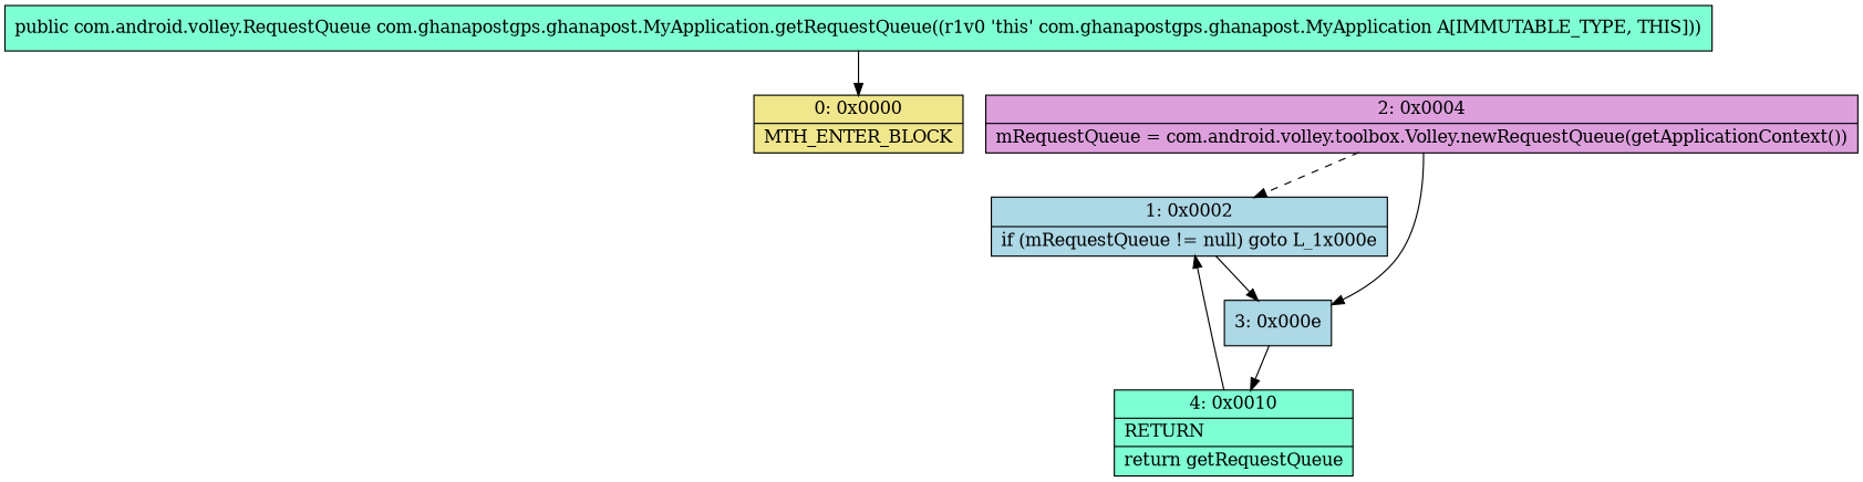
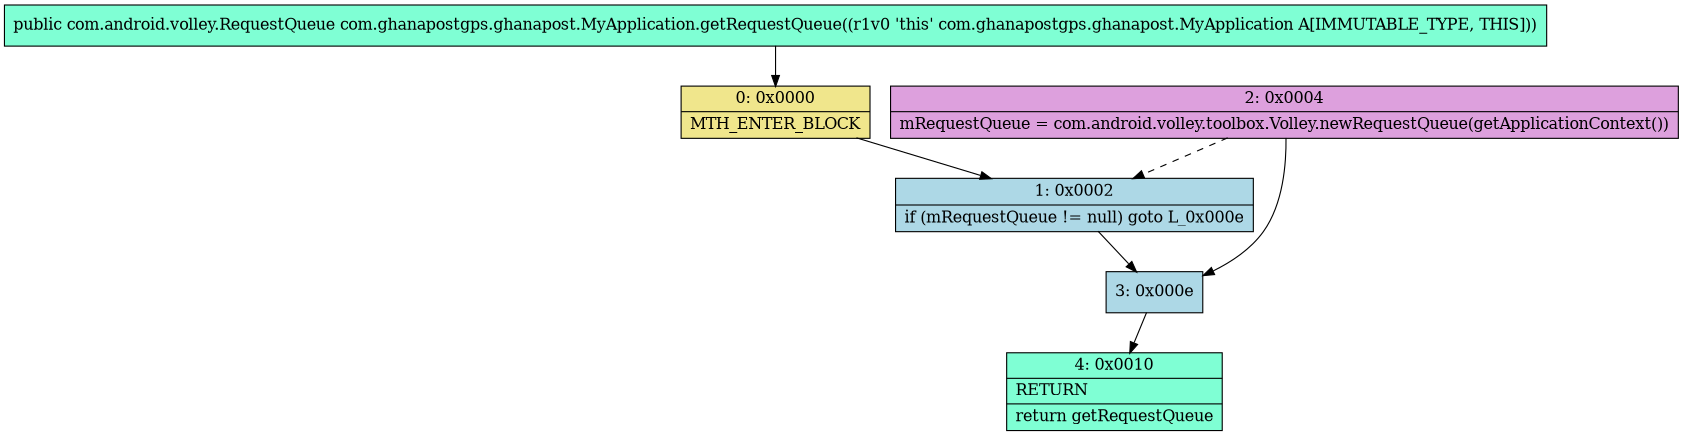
  digraph {
    node [fillcolor=lightblue shape=record style=filled]
    n1 [fillcolor=khaki label="{0\:\ 0x0000|MTH_ENTER_BLOCK\l}"]
-   n2 [label="{1\:\ 0x0002|if (mRequestQueue != null) goto L_1x000e\l}"]
+   n2 [label="{1\:\ 0x0002|if (mRequestQueue != null) goto L_0x000e\l}"]
    n3 [label="{3\:\ 0x000e}"]
    n4 [fillcolor=plum label="{2\:\ 0x0004|mRequestQueue = com.android.volley.toolbox.Volley.newRequestQueue(getApplicationContext())\l}"]
    n5 [fillcolor=aquamarine label="{4\:\ 0x0010|RETURN\l|return getRequestQueue\l}"]
    n6 [fillcolor=aquamarine label="{public com.android.volley.RequestQueue com.ghanapostgps.ghanapost.MyApplication.getRequestQueue((r1v0 'this' com.ghanapostgps.ghanapost.MyApplication A[IMMUTABLE_TYPE, THIS])) }"]
-   n5 -> n2
+   n1 -> n2
    n2 -> n3
    n3 -> n5
    n4 -> n2 [style=dashed]
    n4 -> n3
    n6 -> n1
  }
